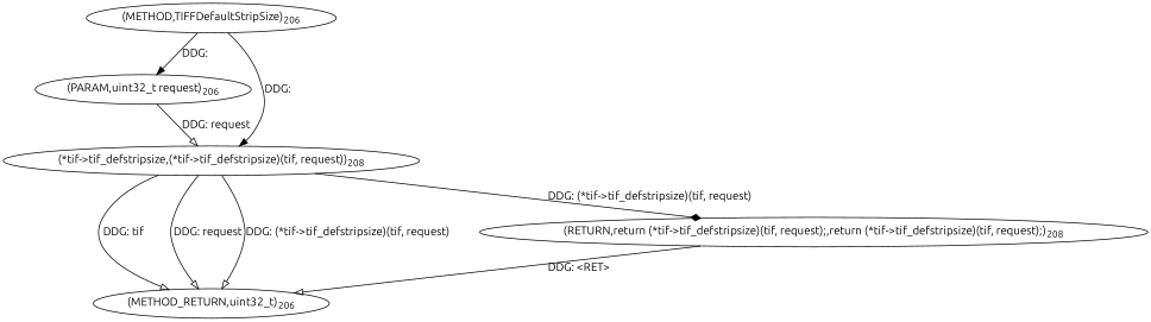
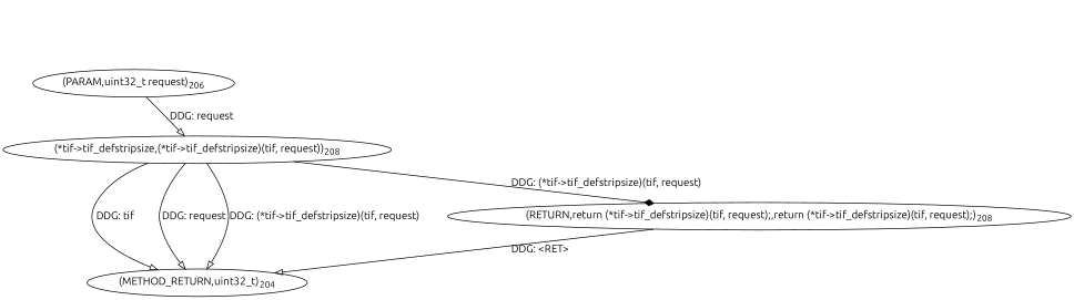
  digraph {
    fontname=Ubuntu
    node [fontname=Ubuntu]
    edge [arrowhead=onormal fontname=Ubuntu]
-   n1 [label=<(METHOD,TIFFDefaultStripSize)<SUB>206</SUB>>]
    n2 [label=<(PARAM,uint32_t request)<SUB>206</SUB>>]
    n3 [label=<(*tif-&gt;tif_defstripsize,(*tif-&gt;tif_defstripsize)(tif, request))<SUB>208</SUB>>]
-   n4 [label=<(METHOD_RETURN,uint32_t)<SUB>206</SUB>>]
+   n4 [label=<(METHOD_RETURN,uint32_t)<SUB>204</SUB>>]
    n5 [label=<(RETURN,return (*tif-&gt;tif_defstripsize)(tif, request);,return (*tif-&gt;tif_defstripsize)(tif, request);)<SUB>208</SUB>>]
-   n1 -> n2 [arrowhead=normal label="DDG: "]
-   n1 -> n3 [arrowhead=normal label="DDG: "]
    n2 -> n3 [label="DDG: request"]
    n3 -> n4 [label="DDG: tif"]
    n3 -> n4 [label="DDG: request"]
    n3 -> n4 [label="DDG: (*tif-&gt;tif_defstripsize)(tif, request)"]
    n3 -> n5 [arrowhead=diamond label="DDG: (*tif-&gt;tif_defstripsize)(tif, request)"]
    n5 -> n4 [label="DDG: &lt;RET&gt;"]
  }
